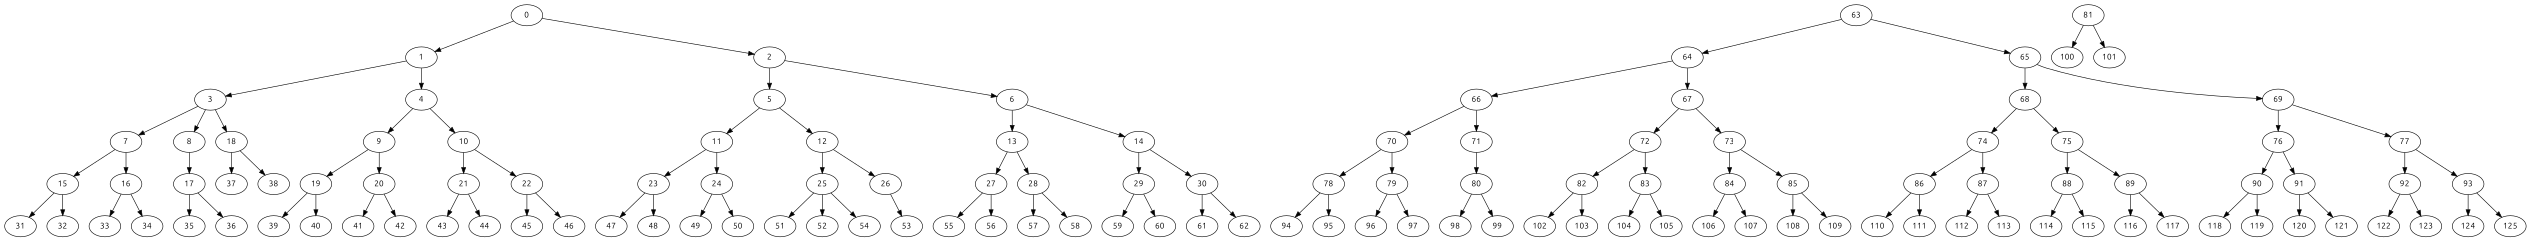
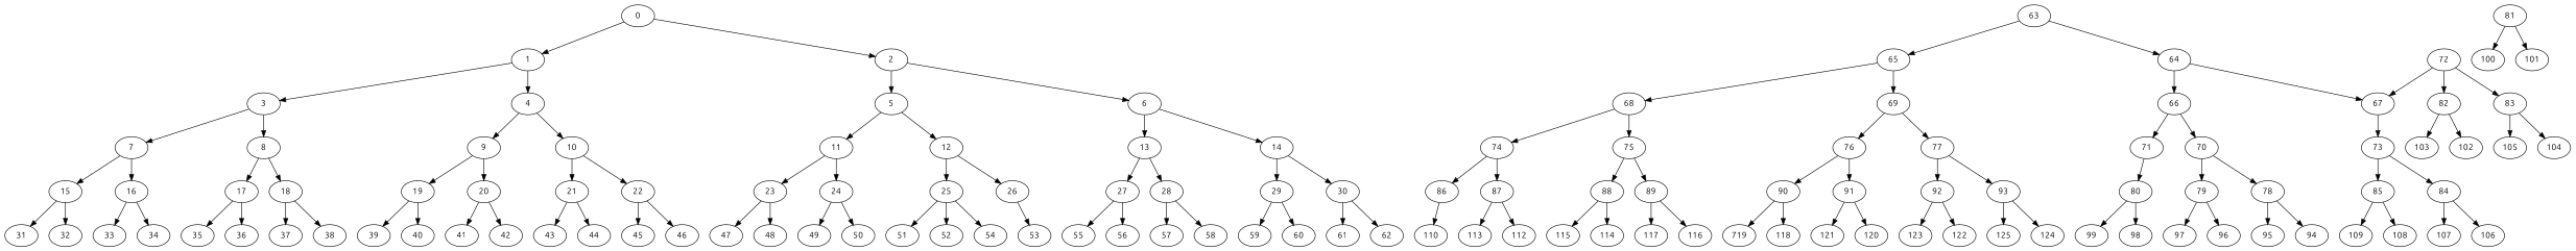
  strict digraph {
    fontname=Ubuntu
    node [fontname=Ubuntu]
    edge [fontname=Ubuntu]
    0
    1
    2
    3
    4
    5
    6
    7
    8
    9
    10
    11
    12
    13
    14
    15
    16
    17
    18
    19
    20
    21
    22
    23
    24
    25
    26
    27
    28
    29
    30
    31
    32
    33
    34
    35
    36
    37
    38
    39
    40
    41
    42
    43
    44
    45
    46
    47
    48
    49
    50
    51
    52
    54
    53
    55
    56
    57
    58
    59
    60
    61
    62
    63
    64
    65
    66
    67
    68
    69
    70
    71
    72
    73
    74
    75
    76
    77
    78
    79
    80
    82
    83
    84
    85
    86
    87
    88
    89
    90
    91
    92
    93
    94
    95
    96
    97
    98
    99
    81
    100
    101
    102
    103
    104
    105
    106
    107
    108
    109
    110
-   111
    112
    113
    114
    115
    116
    117
    118
-   119
+   119 [label=719]
    120
    121
    122
    123
    124
    125
    0 -> 1
    0 -> 2
    1 -> 3
    1 -> 4
    2 -> 5
    2 -> 6
    3 -> 7
    3 -> 8
    4 -> 9
    4 -> 10
    5 -> 11
    5 -> 12
    6 -> 13
    6 -> 14
    7 -> 15
    7 -> 16
    8 -> 17
-   3 -> 18
+   8 -> 18
    9 -> 19
    9 -> 20
    10 -> 21
    10 -> 22
    11 -> 23
    11 -> 24
    12 -> 25
    12 -> 26
    13 -> 27
    13 -> 28
    14 -> 29
    14 -> 30
    15 -> 31
    15 -> 32
    16 -> 33
    16 -> 34
    17 -> 35
    17 -> 36
    18 -> 37
    18 -> 38
    19 -> 39
    19 -> 40
    20 -> 41
    20 -> 42
    21 -> 43
    21 -> 44
    22 -> 45
    22 -> 46
    23 -> 47
    23 -> 48
    24 -> 49
    24 -> 50
    25 -> 51
    25 -> 52
    25 -> 54
    26 -> 53
    27 -> 55
    27 -> 56
    28 -> 57
    28 -> 58
    29 -> 59
    29 -> 60
    30 -> 61
    30 -> 62
    63 -> 64
    63 -> 65
    64 -> 66
    64 -> 67
    65 -> 68
    65 -> 69
    66 -> 70
    66 -> 71
-   67 -> 72
+   72 -> 67
    67 -> 73
    68 -> 74
    68 -> 75
    69 -> 76
    69 -> 77
    70 -> 78
    70 -> 79
    71 -> 80
    72 -> 82
    72 -> 83
    73 -> 84
    73 -> 85
    74 -> 86
    74 -> 87
    75 -> 88
    75 -> 89
    76 -> 90
    76 -> 91
    77 -> 92
    77 -> 93
    78 -> 94
    78 -> 95
    79 -> 96
    79 -> 97
    80 -> 98
    80 -> 99
    82 -> 102
    82 -> 103
    83 -> 104
    83 -> 105
    84 -> 106
    84 -> 107
    85 -> 108
    85 -> 109
    86 -> 110
-   86 -> 111
    87 -> 112
    87 -> 113
    88 -> 114
    88 -> 115
    89 -> 116
    89 -> 117
    90 -> 118
    90 -> 119
    91 -> 120
    91 -> 121
    92 -> 122
    92 -> 123
    93 -> 124
    93 -> 125
    81 -> 100
    81 -> 101
  }
